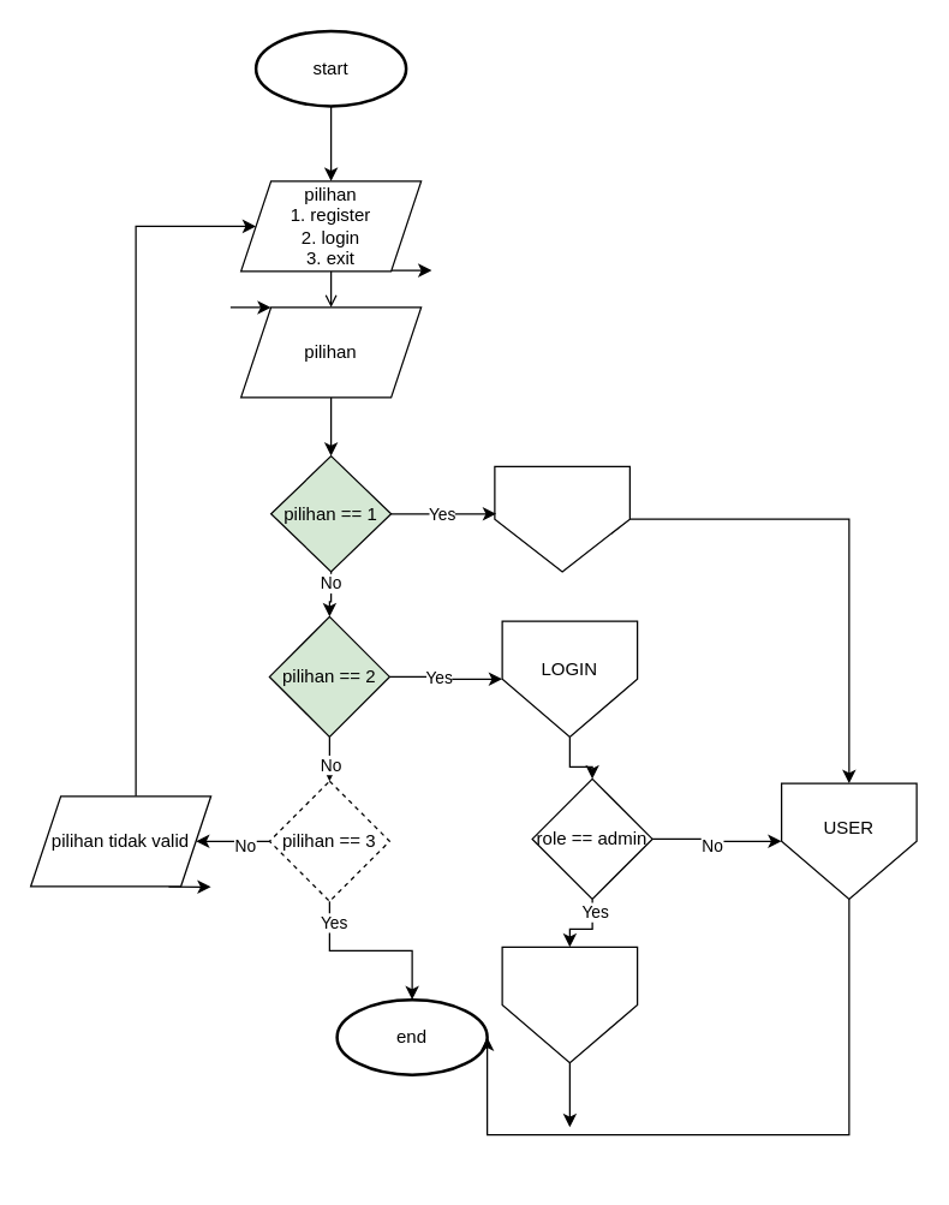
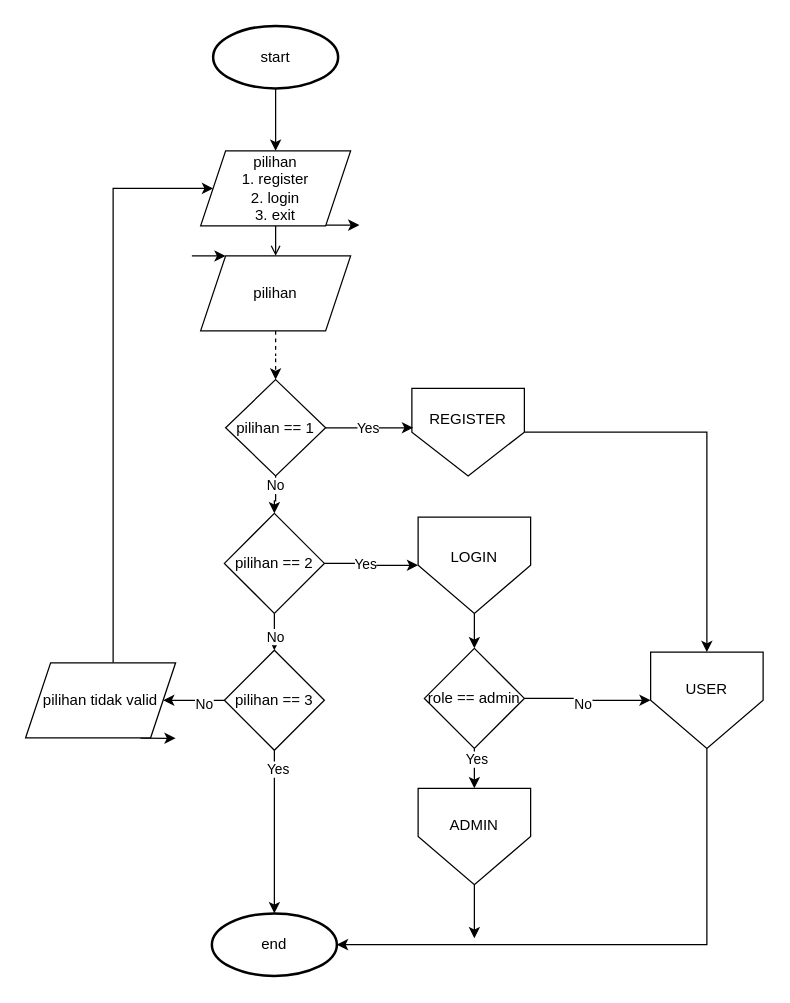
  <mxCell id="0" />
  <mxCell id="1" parent="0" />
  <mxCell id="2" style="edgeStyle=orthogonalEdgeStyle;rounded=0;orthogonalLoop=1;jettySize=auto;html=1;entryX=0.5;entryY=0;entryDx=0;entryDy=0;" parent="1" source="3" target="7" edge="1"><mxGeometry relative="1" as="geometry" /></mxCell>
  <mxCell id="3" value="start" style="strokeWidth=2;html=1;shape=mxgraph.flowchart.start_1;whiteSpace=wrap;" parent="1" vertex="1"><mxGeometry x="170" y="20" width="100" height="50" as="geometry" /></mxCell>
- <mxCell id="4" value="end" style="strokeWidth=2;html=1;shape=mxgraph.flowchart.start_1;whiteSpace=wrap;" parent="1" vertex="1"><mxGeometry x="224" y="665" width="100" height="50" as="geometry" /></mxCell>
+ <mxCell id="4" value="end" style="strokeWidth=2;html=1;shape=mxgraph.flowchart.start_1;whiteSpace=wrap;" parent="1" vertex="1"><mxGeometry x="169" y="730" width="100" height="50" as="geometry" /></mxCell>
  <mxCell id="5" style="edgeStyle=orthogonalEdgeStyle;rounded=0;orthogonalLoop=1;jettySize=auto;html=1;exitX=1;exitY=1;exitDx=0;exitDy=0;" parent="1" edge="1"><mxGeometry relative="1" as="geometry"><mxPoint x="287" y="179.043" as="targetPoint" /><mxPoint x="259.857" y="179.429" as="sourcePoint" /></mxGeometry></mxCell>
  <mxCell id="6" style="edgeStyle=orthogonalEdgeStyle;rounded=0;orthogonalLoop=1;jettySize=auto;html=1;entryX=0.5;entryY=0;entryDx=0;entryDy=0;endArrow=open;" parent="1" source="7" target="23" edge="1"><mxGeometry relative="1" as="geometry" /></mxCell>
  <mxCell id="7" value="pilihan&lt;div&gt;1. register&lt;/div&gt;&lt;div&gt;2. login&lt;/div&gt;&lt;div&gt;3. exit&lt;/div&gt;" style="shape=parallelogram;perimeter=parallelogramPerimeter;whiteSpace=wrap;html=1;fixedSize=1;" parent="1" vertex="1"><mxGeometry x="160" y="120" width="120" height="60" as="geometry" /></mxCell>
  <mxCell id="8" style="edgeStyle=orthogonalEdgeStyle;rounded=0;orthogonalLoop=1;jettySize=auto;html=1;entryX=0.5;entryY=0;entryDx=0;entryDy=0;" parent="1" source="10" target="13" edge="1"><mxGeometry relative="1" as="geometry" /></mxCell>
  <mxCell id="9" value="No" style="edgeLabel;html=1;align=center;verticalAlign=middle;resizable=0;points=[];" parent="8" vertex="1" connectable="0"><mxGeometry x="-0.578" y="-1" relative="1" as="geometry"><mxPoint as="offset" /></mxGeometry></mxCell>
- <mxCell id="10" value="pilihan == 1" style="rhombus;whiteSpace=wrap;html=1;fillColor=#d5e8d4;" parent="1" vertex="1"><mxGeometry x="180" y="303" width="80" height="77" as="geometry" /></mxCell>
+ <mxCell id="10" value="pilihan == 1" style="rhombus;whiteSpace=wrap;html=1;" parent="1" vertex="1"><mxGeometry x="180" y="303" width="80" height="77" as="geometry" /></mxCell>
  <mxCell id="11" style="edgeStyle=orthogonalEdgeStyle;rounded=0;orthogonalLoop=1;jettySize=auto;html=1;entryX=0;entryY=0.5;entryDx=0;entryDy=0;" parent="1" source="13" target="29" edge="1"><mxGeometry relative="1" as="geometry" /></mxCell>
  <mxCell id="12" value="Yes" style="edgeLabel;html=1;align=center;verticalAlign=middle;resizable=0;points=[];" parent="11" vertex="1" connectable="0"><mxGeometry x="-0.165" relative="1" as="geometry"><mxPoint as="offset" /></mxGeometry></mxCell>
- <mxCell id="13" value="pilihan == 2" style="rhombus;whiteSpace=wrap;html=1;fillColor=#d5e8d4;" parent="1" vertex="1"><mxGeometry x="179" y="410" width="80" height="80" as="geometry" /></mxCell>
+ <mxCell id="13" value="pilihan == 2" style="rhombus;whiteSpace=wrap;html=1;" parent="1" vertex="1"><mxGeometry x="179" y="410" width="80" height="80" as="geometry" /></mxCell>
  <mxCell id="14" style="edgeStyle=orthogonalEdgeStyle;rounded=0;orthogonalLoop=1;jettySize=auto;html=1;exitX=1;exitY=1;exitDx=0;exitDy=0;" parent="1" edge="1"><mxGeometry relative="1" as="geometry"><mxPoint x="140" y="589.503" as="targetPoint" /><mxPoint x="111.857" y="589.889" as="sourcePoint" /></mxGeometry></mxCell>
  <mxCell id="15" style="edgeStyle=orthogonalEdgeStyle;rounded=0;orthogonalLoop=1;jettySize=auto;html=1;entryX=0;entryY=0.5;entryDx=0;entryDy=0;" parent="1" source="16" target="7" edge="1"><mxGeometry relative="1" as="geometry"><Array as="points"><mxPoint x="90" y="150" /></Array></mxGeometry></mxCell>
  <mxCell id="16" value="pilihan tidak valid" style="shape=parallelogram;perimeter=parallelogramPerimeter;whiteSpace=wrap;html=1;fixedSize=1;" parent="1" vertex="1"><mxGeometry x="20" y="529.5" width="120" height="60" as="geometry" /></mxCell>
  <mxCell id="17" style="edgeStyle=orthogonalEdgeStyle;rounded=0;orthogonalLoop=1;jettySize=auto;html=1;entryX=0;entryY=0.5;entryDx=0;entryDy=0;" parent="1" source="21" target="31" edge="1"><mxGeometry relative="1" as="geometry" /></mxCell>
  <mxCell id="18" value="No" style="edgeLabel;html=1;align=center;verticalAlign=middle;resizable=0;points=[];" vertex="1" connectable="0" parent="17"><mxGeometry x="-0.11" y="-4" relative="1" as="geometry"><mxPoint as="offset" /></mxGeometry></mxCell>
  <mxCell id="19" style="edgeStyle=orthogonalEdgeStyle;rounded=0;orthogonalLoop=1;jettySize=auto;html=1;entryX=0.5;entryY=0;entryDx=0;entryDy=0;" parent="1" source="21" target="34" edge="1"><mxGeometry relative="1" as="geometry" /></mxCell>
  <mxCell id="20" value="Yes" style="edgeLabel;html=1;align=center;verticalAlign=middle;resizable=0;points=[];" vertex="1" connectable="0" parent="19"><mxGeometry x="-0.65" y="1" relative="1" as="geometry"><mxPoint as="offset" /></mxGeometry></mxCell>
- <mxCell id="21" value="role == admin" style="rhombus;whiteSpace=wrap;html=1;" parent="1" vertex="1"><mxGeometry x="354" y="518" width="80" height="80" as="geometry" /></mxCell>
- <mxCell id="22" style="edgeStyle=orthogonalEdgeStyle;rounded=0;orthogonalLoop=1;jettySize=auto;html=1;entryX=0.5;entryY=0;entryDx=0;entryDy=0;" parent="1" source="23" target="10" edge="1"><mxGeometry relative="1" as="geometry" /></mxCell>
+ <mxCell id="21" value="role == admin" style="rhombus;whiteSpace=wrap;html=1;" parent="1" vertex="1"><mxGeometry x="339" y="518" width="80" height="80" as="geometry" /></mxCell>
+ <mxCell id="22" style="edgeStyle=orthogonalEdgeStyle;rounded=0;orthogonalLoop=1;jettySize=auto;html=1;entryX=0.5;entryY=0;entryDx=0;entryDy=0;dashed=1;" parent="1" source="23" target="10" edge="1"><mxGeometry relative="1" as="geometry" /></mxCell>
  <mxCell id="23" value="pilihan" style="shape=parallelogram;perimeter=parallelogramPerimeter;whiteSpace=wrap;html=1;fixedSize=1;" parent="1" vertex="1"><mxGeometry x="160" y="204" width="120" height="60" as="geometry" /></mxCell>
  <mxCell id="24" style="edgeStyle=orthogonalEdgeStyle;rounded=0;orthogonalLoop=1;jettySize=auto;html=1;exitX=1;exitY=1;exitDx=0;exitDy=0;" parent="1" edge="1"><mxGeometry relative="1" as="geometry"><mxPoint x="180" y="204.043" as="targetPoint" /><mxPoint x="153" y="204" as="sourcePoint" /></mxGeometry></mxCell>
  <mxCell id="25" style="edgeStyle=orthogonalEdgeStyle;rounded=0;orthogonalLoop=1;jettySize=auto;html=1;entryX=0.5;entryY=0;entryDx=0;entryDy=0;" parent="1" source="26" target="31" edge="1"><mxGeometry relative="1" as="geometry" /></mxCell>
  <mxCell id="26" value="" style="verticalLabelPosition=bottom;verticalAlign=top;html=1;shape=offPageConnector;rounded=0;size=0.5;" parent="1" vertex="1"><mxGeometry x="329" y="310" width="90" height="70" as="geometry" /></mxCell>
  <mxCell id="27" value="LOGIN" style="text;html=1;align=center;verticalAlign=middle;whiteSpace=wrap;rounded=0;" parent="1" vertex="1"><mxGeometry x="344" y="430" width="60" height="30" as="geometry" /></mxCell>
  <mxCell id="28" style="edgeStyle=orthogonalEdgeStyle;rounded=0;orthogonalLoop=1;jettySize=auto;html=1;entryX=0.5;entryY=0;entryDx=0;entryDy=0;" parent="1" source="29" target="21" edge="1"><mxGeometry relative="1" as="geometry" /></mxCell>
  <mxCell id="29" value="" style="verticalLabelPosition=bottom;verticalAlign=top;html=1;shape=offPageConnector;rounded=0;size=0.5;" parent="1" vertex="1"><mxGeometry x="334" y="413" width="90" height="77" as="geometry" /></mxCell>
+ <mxCell id="30" value="REGISTER" style="text;html=1;align=center;verticalAlign=middle;whiteSpace=wrap;rounded=0;" parent="1" vertex="1"><mxGeometry x="344" y="320" width="60" height="30" as="geometry" /></mxCell>
  <mxCell id="31" value="" style="verticalLabelPosition=bottom;verticalAlign=top;html=1;shape=offPageConnector;rounded=0;size=0.5;" parent="1" vertex="1"><mxGeometry x="520" y="521" width="90" height="77" as="geometry" /></mxCell>
  <mxCell id="32" value="USER" style="text;html=1;align=center;verticalAlign=middle;whiteSpace=wrap;rounded=0;" parent="1" vertex="1"><mxGeometry x="535" y="536" width="60" height="30" as="geometry" /></mxCell>
  <mxCell id="33" style="edgeStyle=orthogonalEdgeStyle;rounded=0;orthogonalLoop=1;jettySize=auto;html=1;exitX=0.5;exitY=1;exitDx=0;exitDy=0;" parent="1" source="34" edge="1"><mxGeometry relative="1" as="geometry"><mxPoint x="379" y="750" as="targetPoint" /><Array as="points"><mxPoint x="379" y="720" /></Array></mxGeometry></mxCell>
  <mxCell id="34" value="" style="verticalLabelPosition=bottom;verticalAlign=top;html=1;shape=offPageConnector;rounded=0;size=0.5;" parent="1" vertex="1"><mxGeometry x="334" y="630" width="90" height="77" as="geometry" /></mxCell>
+ <mxCell id="35" value="ADMIN" style="text;html=1;align=center;verticalAlign=middle;whiteSpace=wrap;rounded=0;" parent="1" vertex="1"><mxGeometry x="349" y="645" width="60" height="30" as="geometry" /></mxCell>
  <mxCell id="36" style="edgeStyle=orthogonalEdgeStyle;rounded=0;orthogonalLoop=1;jettySize=auto;html=1;entryX=0.011;entryY=0.45;entryDx=0;entryDy=0;entryPerimeter=0;" parent="1" source="10" target="26" edge="1"><mxGeometry relative="1" as="geometry" /></mxCell>
  <mxCell id="37" value="Yes" style="edgeLabel;html=1;align=center;verticalAlign=middle;resizable=0;points=[];" parent="36" vertex="1" connectable="0"><mxGeometry x="-0.051" relative="1" as="geometry"><mxPoint as="offset" /></mxGeometry></mxCell>
  <mxCell id="38" style="edgeStyle=orthogonalEdgeStyle;rounded=0;orthogonalLoop=1;jettySize=auto;html=1;entryX=0.5;entryY=0;entryDx=0;entryDy=0;" parent="1" source="13" target="46" edge="1"><mxGeometry relative="1" as="geometry" /></mxCell>
  <mxCell id="39" value="No" style="edgeLabel;html=1;align=center;verticalAlign=middle;resizable=0;points=[];" parent="38" vertex="1" connectable="0"><mxGeometry x="-0.116" relative="1" as="geometry"><mxPoint as="offset" /></mxGeometry></mxCell>
  <mxCell id="40" value="LOGIN" style="text;html=1;align=center;verticalAlign=middle;whiteSpace=wrap;rounded=0;" parent="1" vertex="1"><mxGeometry x="349" y="430" width="60" height="30" as="geometry" /></mxCell>
  <mxCell id="41" style="edgeStyle=orthogonalEdgeStyle;rounded=0;orthogonalLoop=1;jettySize=auto;html=1;entryX=1;entryY=0.5;entryDx=0;entryDy=0;entryPerimeter=0;" parent="1" source="31" target="4" edge="1"><mxGeometry relative="1" as="geometry"><Array as="points"><mxPoint x="565" y="755" /></Array></mxGeometry></mxCell>
  <mxCell id="42" style="edgeStyle=orthogonalEdgeStyle;rounded=0;orthogonalLoop=1;jettySize=auto;html=1;entryX=1;entryY=0.5;entryDx=0;entryDy=0;" parent="1" source="46" target="16" edge="1"><mxGeometry relative="1" as="geometry" /></mxCell>
  <mxCell id="43" value="No" style="edgeLabel;html=1;align=center;verticalAlign=middle;resizable=0;points=[];" vertex="1" connectable="0" parent="42"><mxGeometry x="-0.318" y="3" relative="1" as="geometry"><mxPoint as="offset" /></mxGeometry></mxCell>
  <mxCell id="44" style="edgeStyle=orthogonalEdgeStyle;rounded=0;orthogonalLoop=1;jettySize=auto;html=1;entryX=0.5;entryY=0;entryDx=0;entryDy=0;entryPerimeter=0;" parent="1" source="46" target="4" edge="1"><mxGeometry relative="1" as="geometry"><mxPoint x="219" y="710" as="targetPoint" /></mxGeometry></mxCell>
  <mxCell id="45" value="Yes" style="edgeLabel;html=1;align=center;verticalAlign=middle;resizable=0;points=[];" vertex="1" connectable="0" parent="44"><mxGeometry x="-0.772" y="2" relative="1" as="geometry"><mxPoint as="offset" /></mxGeometry></mxCell>
- <mxCell id="46" value="pilihan == 3" style="rhombus;whiteSpace=wrap;html=1;dashed=1;" parent="1" vertex="1"><mxGeometry x="179" y="519.5" width="80" height="80" as="geometry" /></mxCell>
+ <mxCell id="46" value="pilihan == 3" style="rhombus;whiteSpace=wrap;html=1;" parent="1" vertex="1"><mxGeometry x="179" y="519.5" width="80" height="80" as="geometry" /></mxCell>
